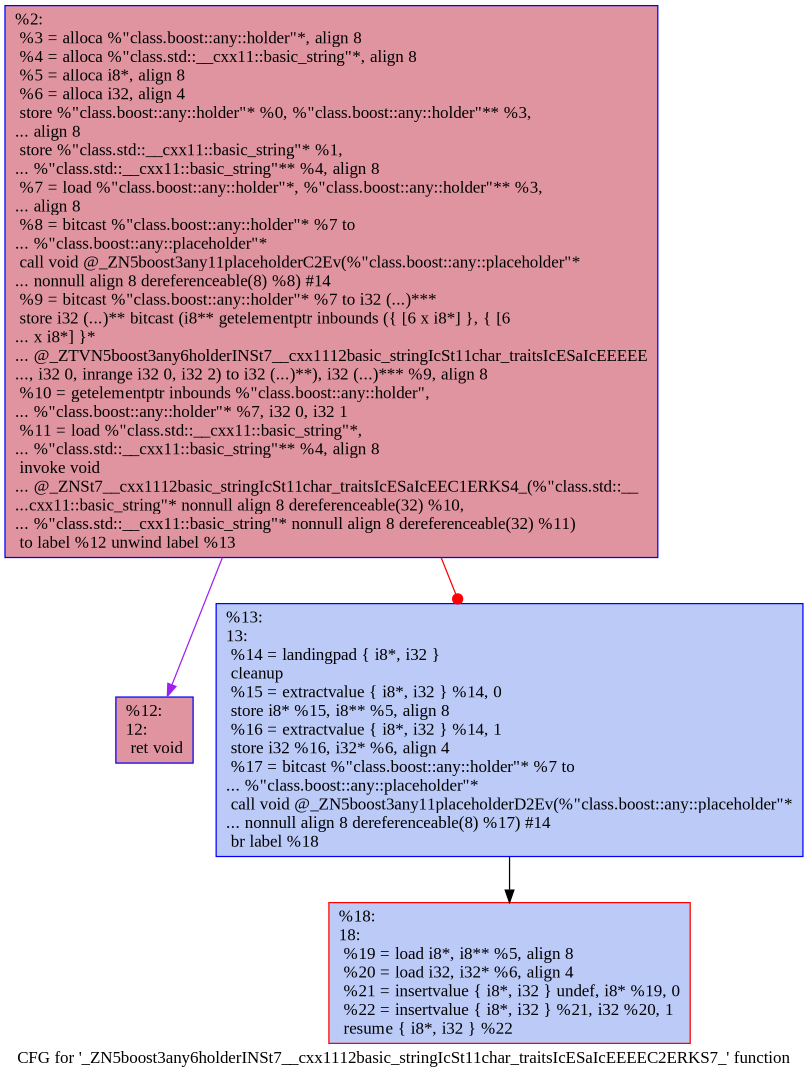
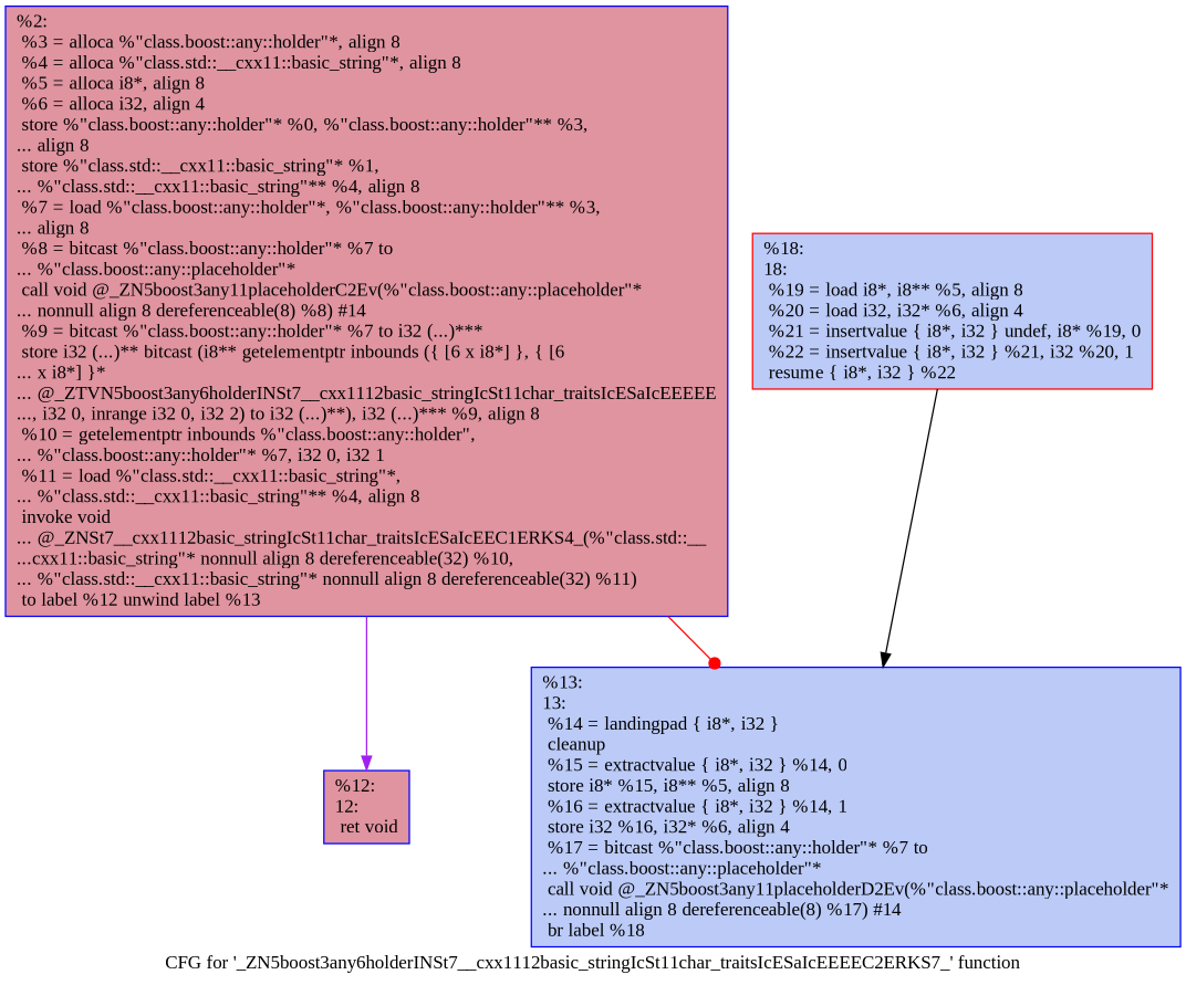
  digraph {
    label="CFG for '_ZN5boost3any6holderINSt7__cxx1112basic_stringIcSt11char_traitsIcESaIcEEEEC2ERKS7_' function"
    fontname="Liberation Serif"
    node [color=blue fillcolor="#b70d2870" shape=record style=filled fontname="Liberation Serif"]
    edge [arrowhead=normal fontname="Liberation Serif"]
    n1 [label="{%2:\l  %3 = alloca %\"class.boost::any::holder\"*, align 8\l  %4 = alloca %\"class.std::__cxx11::basic_string\"*, align 8\l  %5 = alloca i8*, align 8\l  %6 = alloca i32, align 4\l  store %\"class.boost::any::holder\"* %0, %\"class.boost::any::holder\"** %3,\l... align 8\l  store %\"class.std::__cxx11::basic_string\"* %1,\l... %\"class.std::__cxx11::basic_string\"** %4, align 8\l  %7 = load %\"class.boost::any::holder\"*, %\"class.boost::any::holder\"** %3,\l... align 8\l  %8 = bitcast %\"class.boost::any::holder\"* %7 to\l... %\"class.boost::any::placeholder\"*\l  call void @_ZN5boost3any11placeholderC2Ev(%\"class.boost::any::placeholder\"*\l... nonnull align 8 dereferenceable(8) %8) #14\l  %9 = bitcast %\"class.boost::any::holder\"* %7 to i32 (...)***\l  store i32 (...)** bitcast (i8** getelementptr inbounds (\{ [6 x i8*] \}, \{ [6\l... x i8*] \}*\l... @_ZTVN5boost3any6holderINSt7__cxx1112basic_stringIcSt11char_traitsIcESaIcEEEEE\l..., i32 0, inrange i32 0, i32 2) to i32 (...)**), i32 (...)*** %9, align 8\l  %10 = getelementptr inbounds %\"class.boost::any::holder\",\l... %\"class.boost::any::holder\"* %7, i32 0, i32 1\l  %11 = load %\"class.std::__cxx11::basic_string\"*,\l... %\"class.std::__cxx11::basic_string\"** %4, align 8\l  invoke void\l... @_ZNSt7__cxx1112basic_stringIcSt11char_traitsIcESaIcEEC1ERKS4_(%\"class.std::__\l...cxx11::basic_string\"* nonnull align 8 dereferenceable(32) %10,\l... %\"class.std::__cxx11::basic_string\"* nonnull align 8 dereferenceable(32) %11)\l          to label %12 unwind label %13\l}"]
    n2 [label="{%12:\l12:                                               \l  ret void\l}"]
    n3 [fillcolor="#6687ed70" label="{%13:\l13:                                               \l  %14 = landingpad \{ i8*, i32 \}\l          cleanup\l  %15 = extractvalue \{ i8*, i32 \} %14, 0\l  store i8* %15, i8** %5, align 8\l  %16 = extractvalue \{ i8*, i32 \} %14, 1\l  store i32 %16, i32* %6, align 4\l  %17 = bitcast %\"class.boost::any::holder\"* %7 to\l... %\"class.boost::any::placeholder\"*\l  call void @_ZN5boost3any11placeholderD2Ev(%\"class.boost::any::placeholder\"*\l... nonnull align 8 dereferenceable(8) %17) #14\l  br label %18\l}"]
    n4 [color=red fillcolor="#6687ed70" label="{%18:\l18:                                               \l  %19 = load i8*, i8** %5, align 8\l  %20 = load i32, i32* %6, align 4\l  %21 = insertvalue \{ i8*, i32 \} undef, i8* %19, 0\l  %22 = insertvalue \{ i8*, i32 \} %21, i32 %20, 1\l  resume \{ i8*, i32 \} %22\l}"]
    n1 -> n2 [color=purple]
    n1 -> n3 [color=red arrowhead=dot]
-   n3 -> n4 [color=black]
+   n4 -> n3 [color=black]
  }
